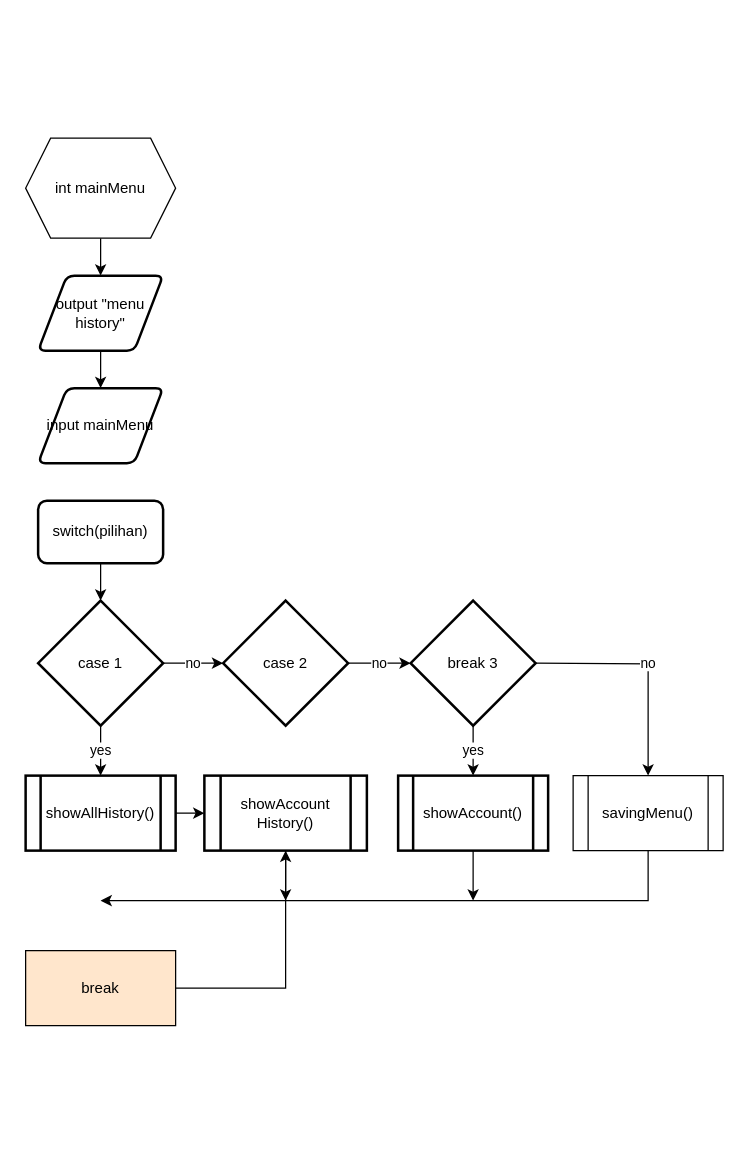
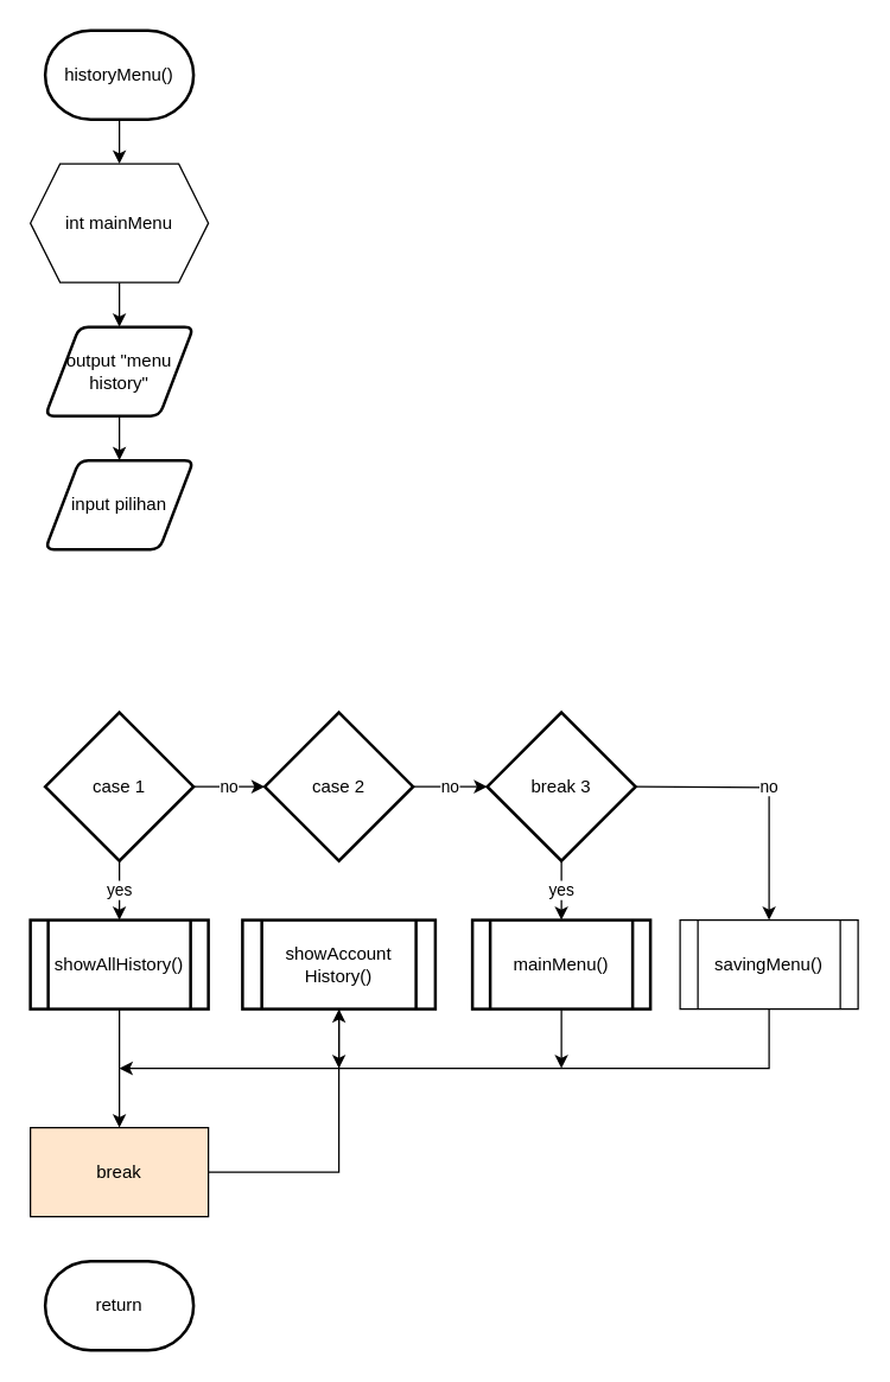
  <mxCell id="0" />
  <mxCell id="1" parent="0" />
+ <mxCell id="2" value="" style="edgeStyle=orthogonalEdgeStyle;rounded=0;orthogonalLoop=1;jettySize=auto;html=1;" parent="1" source="3" target="27" edge="1"><mxGeometry relative="1" as="geometry" /></mxCell>
+ <mxCell id="3" value="historyMenu()" style="strokeWidth=2;html=1;shape=mxgraph.flowchart.terminator;whiteSpace=wrap;" parent="1" vertex="1"><mxGeometry x="30" y="20" width="100" height="60" as="geometry" /></mxCell>
  <mxCell id="4" value="" style="edgeStyle=orthogonalEdgeStyle;rounded=0;orthogonalLoop=1;jettySize=auto;html=1;" parent="1" source="5" target="6" edge="1"><mxGeometry relative="1" as="geometry" /></mxCell>
  <mxCell id="5" value="output &quot;menu &lt;br&gt;history&quot;" style="shape=parallelogram;html=1;strokeWidth=2;perimeter=parallelogramPerimeter;whiteSpace=wrap;rounded=1;arcSize=12;size=0.23;" parent="1" vertex="1"><mxGeometry x="30" y="220" width="100" height="60" as="geometry" /></mxCell>
- <mxCell id="6" value="input mainMenu" style="shape=parallelogram;html=1;strokeWidth=2;perimeter=parallelogramPerimeter;whiteSpace=wrap;rounded=1;arcSize=12;size=0.23;" parent="1" vertex="1"><mxGeometry x="30" y="310" width="100" height="60" as="geometry" /></mxCell>
- <mxCell id="7" value="" style="edgeStyle=orthogonalEdgeStyle;rounded=0;orthogonalLoop=1;jettySize=auto;html=1;" parent="1" source="8" target="11" edge="1"><mxGeometry relative="1" as="geometry" /></mxCell>
- <mxCell id="8" value="switch(pilihan)" style="rounded=1;whiteSpace=wrap;html=1;absoluteArcSize=1;arcSize=14;strokeWidth=2;" parent="1" vertex="1"><mxGeometry x="30" y="400" width="100" height="50" as="geometry" /></mxCell>
+ <mxCell id="6" value="input pilihan" style="shape=parallelogram;html=1;strokeWidth=2;perimeter=parallelogramPerimeter;whiteSpace=wrap;rounded=1;arcSize=12;size=0.23;" parent="1" vertex="1"><mxGeometry x="30" y="310" width="100" height="60" as="geometry" /></mxCell>
  <mxCell id="9" value="no" style="edgeStyle=orthogonalEdgeStyle;rounded=0;orthogonalLoop=1;jettySize=auto;html=1;" parent="1" source="11" target="13" edge="1"><mxGeometry relative="1" as="geometry" /></mxCell>
  <mxCell id="10" value="yes" style="edgeStyle=orthogonalEdgeStyle;rounded=0;orthogonalLoop=1;jettySize=auto;html=1;" parent="1" source="11" target="22" edge="1"><mxGeometry relative="1" as="geometry" /></mxCell>
  <mxCell id="11" value="case 1" style="strokeWidth=2;html=1;shape=mxgraph.flowchart.decision;whiteSpace=wrap;" parent="1" vertex="1"><mxGeometry x="30" y="480" width="100" height="100" as="geometry" /></mxCell>
  <mxCell id="12" value="no" style="edgeStyle=orthogonalEdgeStyle;rounded=0;orthogonalLoop=1;jettySize=auto;html=1;" parent="1" source="13" target="15" edge="1"><mxGeometry relative="1" as="geometry" /></mxCell>
  <mxCell id="13" value="case 2" style="strokeWidth=2;html=1;shape=mxgraph.flowchart.decision;whiteSpace=wrap;" parent="1" vertex="1"><mxGeometry x="178" y="480" width="100" height="100" as="geometry" /></mxCell>
  <mxCell id="14" value="yes" style="edgeStyle=orthogonalEdgeStyle;rounded=0;orthogonalLoop=1;jettySize=auto;html=1;" parent="1" source="15" target="19" edge="1"><mxGeometry relative="1" as="geometry" /></mxCell>
  <mxCell id="15" value="break 3" style="strokeWidth=2;html=1;shape=mxgraph.flowchart.decision;whiteSpace=wrap;" parent="1" vertex="1"><mxGeometry x="328" y="480" width="100" height="100" as="geometry" /></mxCell>
  <mxCell id="16" style="edgeStyle=orthogonalEdgeStyle;rounded=0;orthogonalLoop=1;jettySize=auto;html=1;exitX=0.5;exitY=1;exitDx=0;exitDy=0;" parent="1" source="17" edge="1"><mxGeometry relative="1" as="geometry"><mxPoint x="228" y="720" as="targetPoint" /></mxGeometry></mxCell>
  <mxCell id="17" value="showAccount&lt;br&gt;History()" style="shape=process;whiteSpace=wrap;html=1;backgroundOutline=1;strokeWidth=2;" parent="1" vertex="1"><mxGeometry x="163" y="620" width="130" height="60" as="geometry" /></mxCell>
  <mxCell id="18" style="edgeStyle=orthogonalEdgeStyle;rounded=0;orthogonalLoop=1;jettySize=auto;html=1;exitX=0.5;exitY=1;exitDx=0;exitDy=0;" parent="1" source="19" edge="1"><mxGeometry relative="1" as="geometry"><mxPoint x="378" y="720" as="targetPoint" /></mxGeometry></mxCell>
- <mxCell id="19" value="showAccount()" style="shape=process;whiteSpace=wrap;html=1;backgroundOutline=1;strokeWidth=2;" parent="1" vertex="1"><mxGeometry x="318" y="620" width="120" height="60" as="geometry" /></mxCell>
+ <mxCell id="19" value="mainMenu()" style="shape=process;whiteSpace=wrap;html=1;backgroundOutline=1;strokeWidth=2;" parent="1" vertex="1"><mxGeometry x="318" y="620" width="120" height="60" as="geometry" /></mxCell>
  <mxCell id="20" value="no" style="edgeStyle=orthogonalEdgeStyle;rounded=0;orthogonalLoop=1;jettySize=auto;html=1;exitX=1;exitY=0.5;exitDx=0;exitDy=0;exitPerimeter=0;entryX=0.5;entryY=0;entryDx=0;entryDy=0;" parent="1" target="24" edge="1"><mxGeometry relative="1" as="geometry"><mxPoint x="428" y="530" as="sourcePoint" /></mxGeometry></mxCell>
- <mxCell id="21" value="" style="edgeStyle=orthogonalEdgeStyle;rounded=0;orthogonalLoop=1;jettySize=auto;html=1;" parent="1" source="22" target="17" edge="1"><mxGeometry relative="1" as="geometry" /></mxCell>
+ <mxCell id="21" value="" style="edgeStyle=orthogonalEdgeStyle;rounded=0;orthogonalLoop=1;jettySize=auto;html=1;" parent="1" source="22" target="29" edge="1"><mxGeometry relative="1" as="geometry" /></mxCell>
  <mxCell id="22" value="showAllHistory()" style="shape=process;whiteSpace=wrap;html=1;backgroundOutline=1;strokeWidth=2;" parent="1" vertex="1"><mxGeometry x="20" y="620" width="120" height="60" as="geometry" /></mxCell>
  <mxCell id="23" style="edgeStyle=orthogonalEdgeStyle;rounded=0;orthogonalLoop=1;jettySize=auto;html=1;exitX=0.5;exitY=1;exitDx=0;exitDy=0;" parent="1" source="24" edge="1"><mxGeometry relative="1" as="geometry"><mxPoint x="80" y="720" as="targetPoint" /><Array as="points"><mxPoint x="518" y="720" /><mxPoint x="80" y="720" /></Array></mxGeometry></mxCell>
  <mxCell id="24" value="savingMenu()" style="shape=process;whiteSpace=wrap;html=1;backgroundOutline=1;" parent="1" vertex="1"><mxGeometry x="458" y="620" width="120" height="60" as="geometry" /></mxCell>
+ <mxCell id="25" value="return" style="strokeWidth=2;html=1;shape=mxgraph.flowchart.terminator;whiteSpace=wrap;" parent="1" vertex="1"><mxGeometry x="30" y="850" width="100" height="60" as="geometry" /></mxCell>
  <mxCell id="26" value="" style="edgeStyle=orthogonalEdgeStyle;rounded=0;orthogonalLoop=1;jettySize=auto;html=1;" parent="1" source="27" target="5" edge="1"><mxGeometry relative="1" as="geometry" /></mxCell>
  <mxCell id="27" value="int mainMenu" style="shape=hexagon;perimeter=hexagonPerimeter2;whiteSpace=wrap;html=1;fixedSize=1;" parent="1" vertex="1"><mxGeometry x="20" y="110" width="120" height="80" as="geometry" /></mxCell>
  <mxCell id="28" value="" style="edgeStyle=orthogonalEdgeStyle;rounded=0;orthogonalLoop=1;jettySize=auto;html=1;" parent="1" source="29" target="17" edge="1"><mxGeometry relative="1" as="geometry" /></mxCell>
  <mxCell id="29" value="break" style="rounded=0;whiteSpace=wrap;html=1;fillColor=#ffe6cc;" parent="1" vertex="1"><mxGeometry x="20" y="760" width="120" height="60" as="geometry" /></mxCell>
